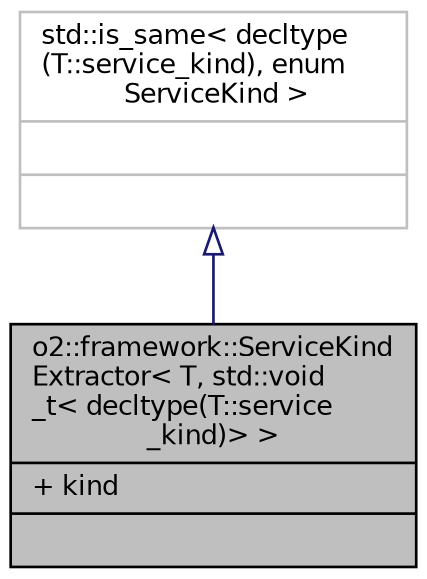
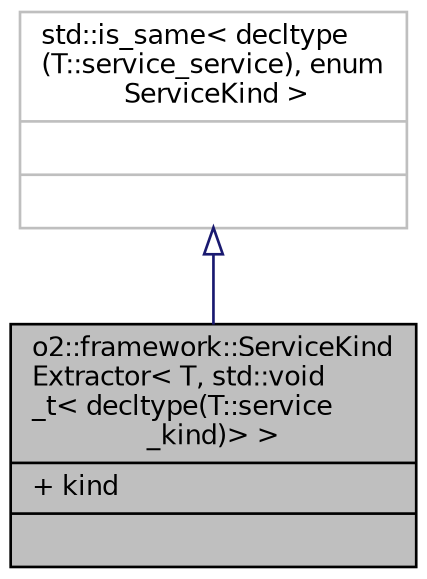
  digraph {
    node [fontname=Helvetica fontsize=10 shape=record]
    n1 [color=black fillcolor=grey75 fontcolor=black height=0.2 label="{o2::framework::ServiceKind\lExtractor\< T, std::void\l_t\< decltype(T::service\l_kind)\> \>\n|+ kind\l|}" style=filled width=0.4]
-   n2 [color=grey75 height=0.2 label="{std::is_same\< decltype\l(T::service_kind), enum\l ServiceKind \>\n||}" width=0.4]
+   n2 [color=grey75 height=0.2 label="{std::is_same\< decltype\l(T::service_service), enum\l ServiceKind \>\n||}" width=0.4]
    n2 -> n1 [arrowtail=onormal color=midnightblue dir=back fontname=Helvetica fontsize=10 labelfontname=Helvetica labelfontsize=10 style=solid]
  }
